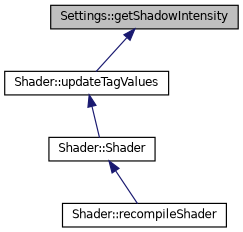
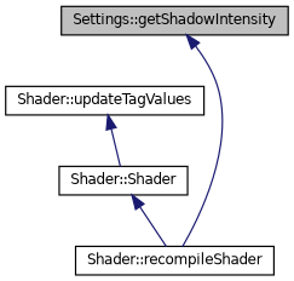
  digraph {
    rankdir=TB
    node [color=black fillcolor=white fontname=Helvetica fontsize=10 shape=record style=filled]
    edge [color=midnightblue dir=back fontname=Helvetica fontsize=10 labelfontname=Helvetica labelfontsize=10 style=solid]
    n1 [fillcolor=grey75 fontcolor=black height=0.2 label="Settings::getShadowIntensity" width=0.4]
    n2 [height=0.2 label="Shader::updateTagValues" width=0.4]
    n3 [height=0.2 label="Shader::Shader" width=0.4]
    n4 [height=0.2 label="Shader::recompileShader" width=0.4]
-   n1 -> n2
+   n1 -> n4
    n2 -> n3
    n3 -> n4
  }
